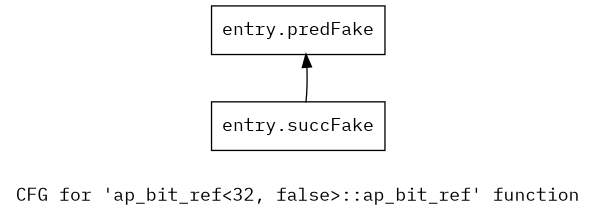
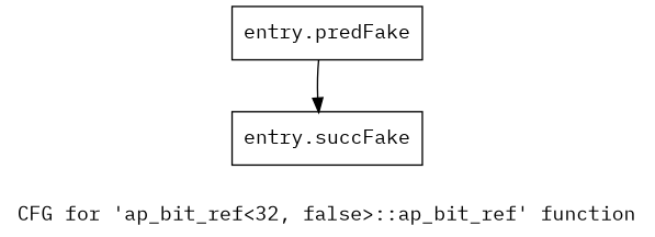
  digraph {
    label="CFG for 'ap_bit_ref\<32, false\>::ap_bit_ref' function"
    fontname="IBM Plex Mono"
    node [shape=record fontname="IBM Plex Mono"]
    n1 [label="{entry.predFake}"]
    n2 [filename="/home/omerfaruk/tools/Xilinx/Vitis_HLS/2023.2/include/etc/ap_int_ref.h" label="{entry.succFake}" linenumber=774]
-   n2 -> n1 [execusionnum=0 filename="/home/omerfaruk/tools/Xilinx/Vitis_HLS/2023.2/include/etc/ap_int_ref.h" fontname="IBM Plex Mono"]
+   n1 -> n2 [execusionnum=0 filename="/home/omerfaruk/tools/Xilinx/Vitis_HLS/2023.2/include/etc/ap_int_ref.h" fontname="IBM Plex Mono"]
  }
